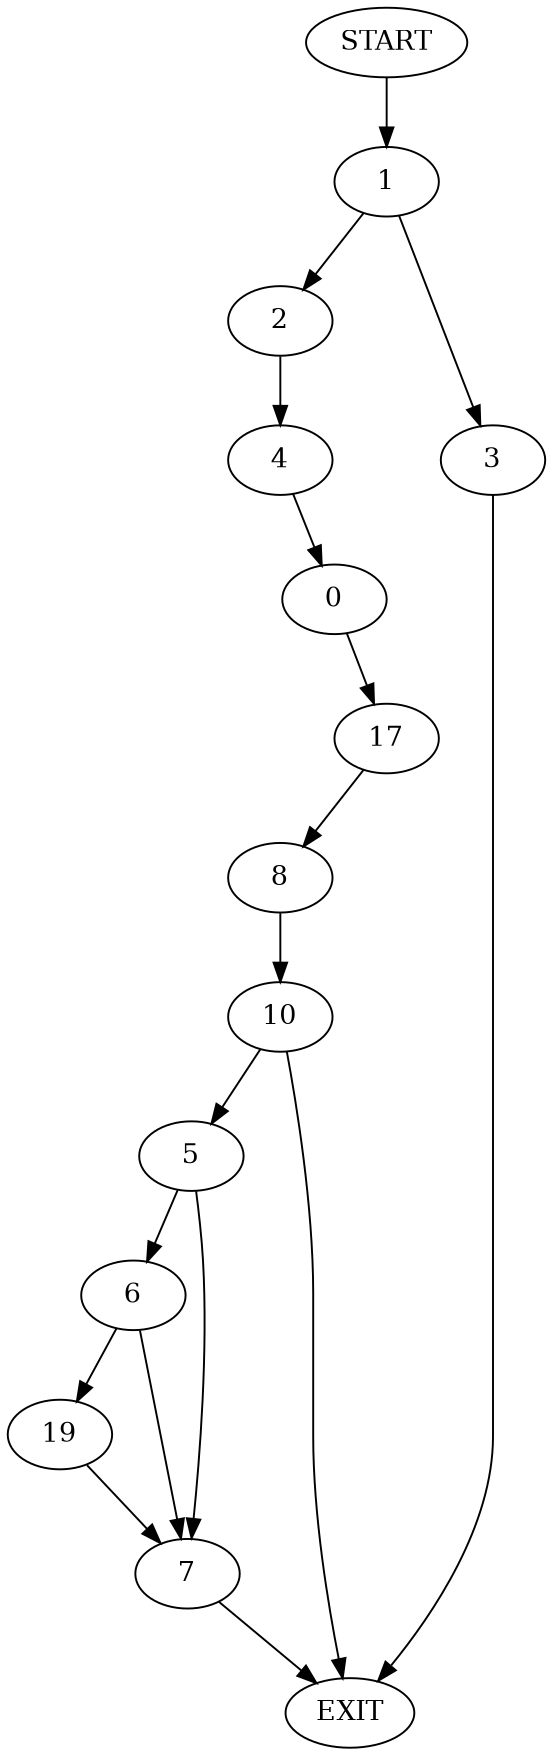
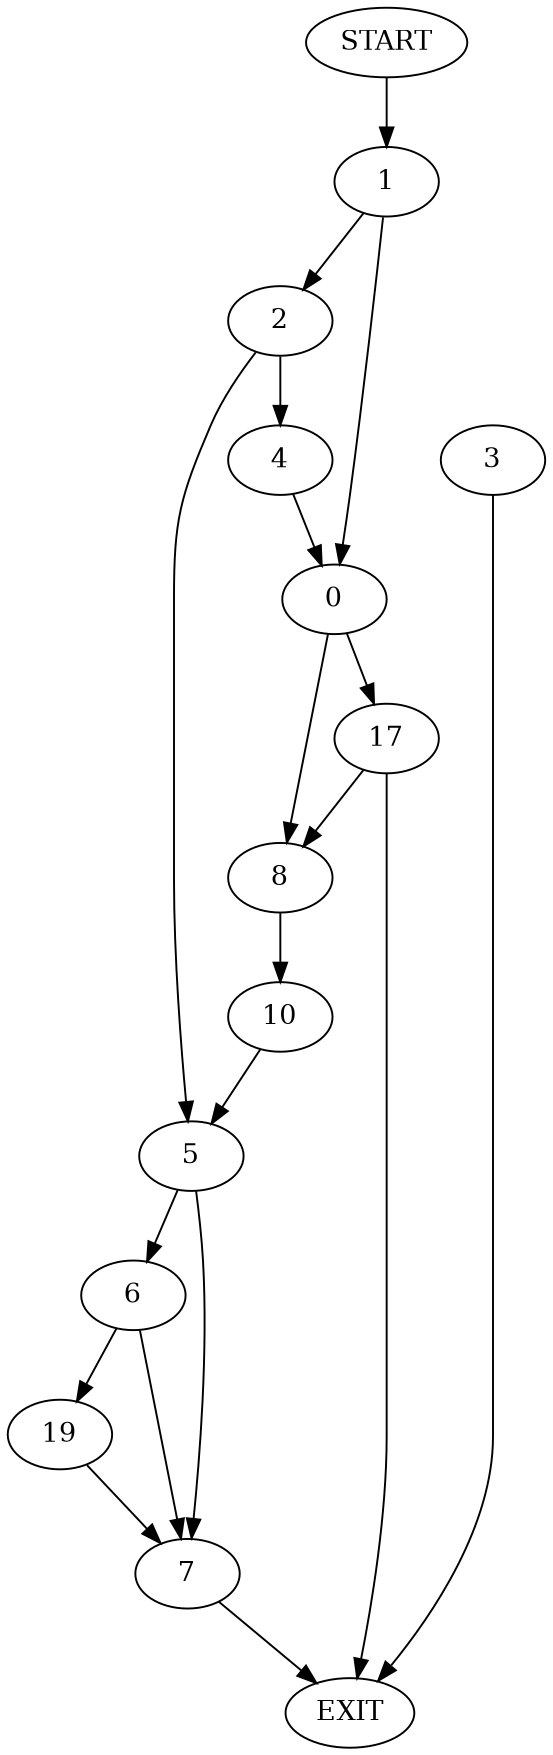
  digraph {
    n1 [label=START]
    1
    2
    3
    n5 [label=EXIT]
    4
    5
    n8 [label=0]
    6
    7
    8
    10
    n13 [label=17]
    n14 [label=19]
    n1 -> 1
    1 -> 2
-   1 -> 3
+   1 -> n8
    2 -> 4
+   2 -> 5
    3 -> n5
    4 -> n8
    5 -> 6
    5 -> 7
+   n8 -> 8
    n8 -> n13
    6 -> 7
    6 -> n14
    7 -> n5
    8 -> 10
-   10 -> n5
+   n13 -> n5
    10 -> 5
    n13 -> 8
    n14 -> 7
  }
